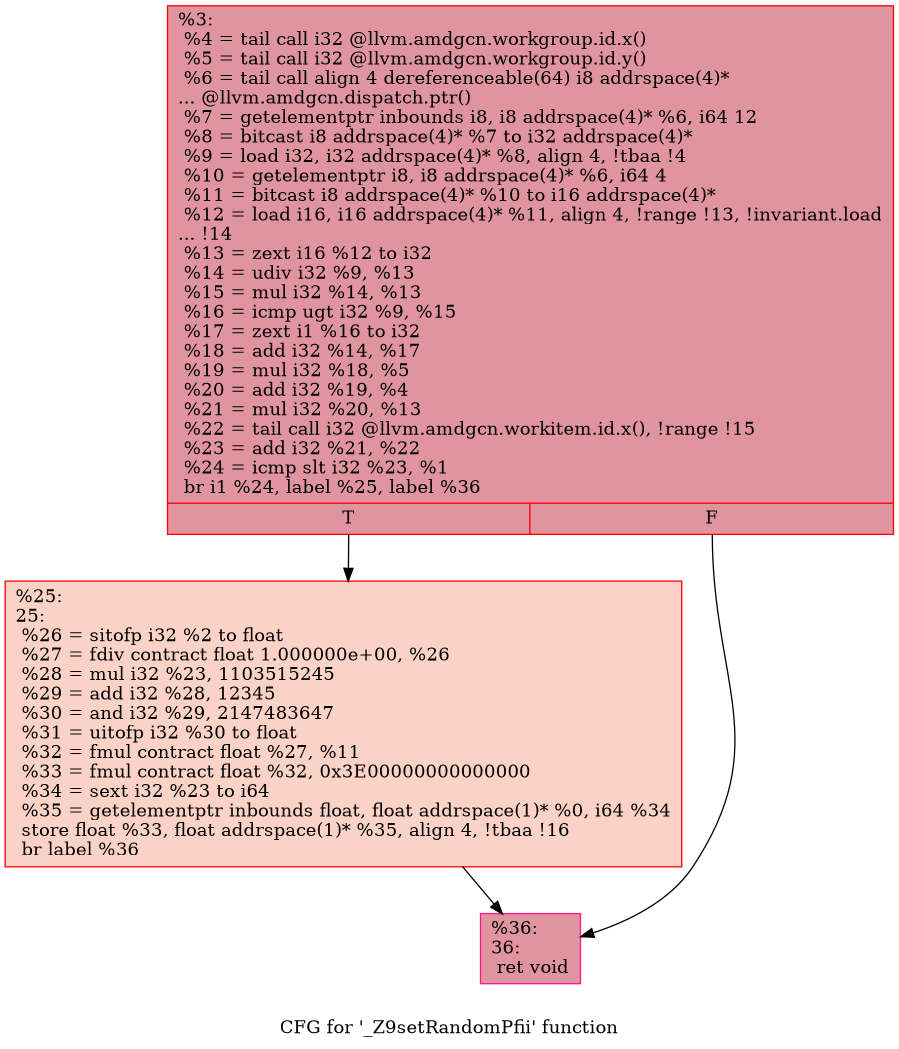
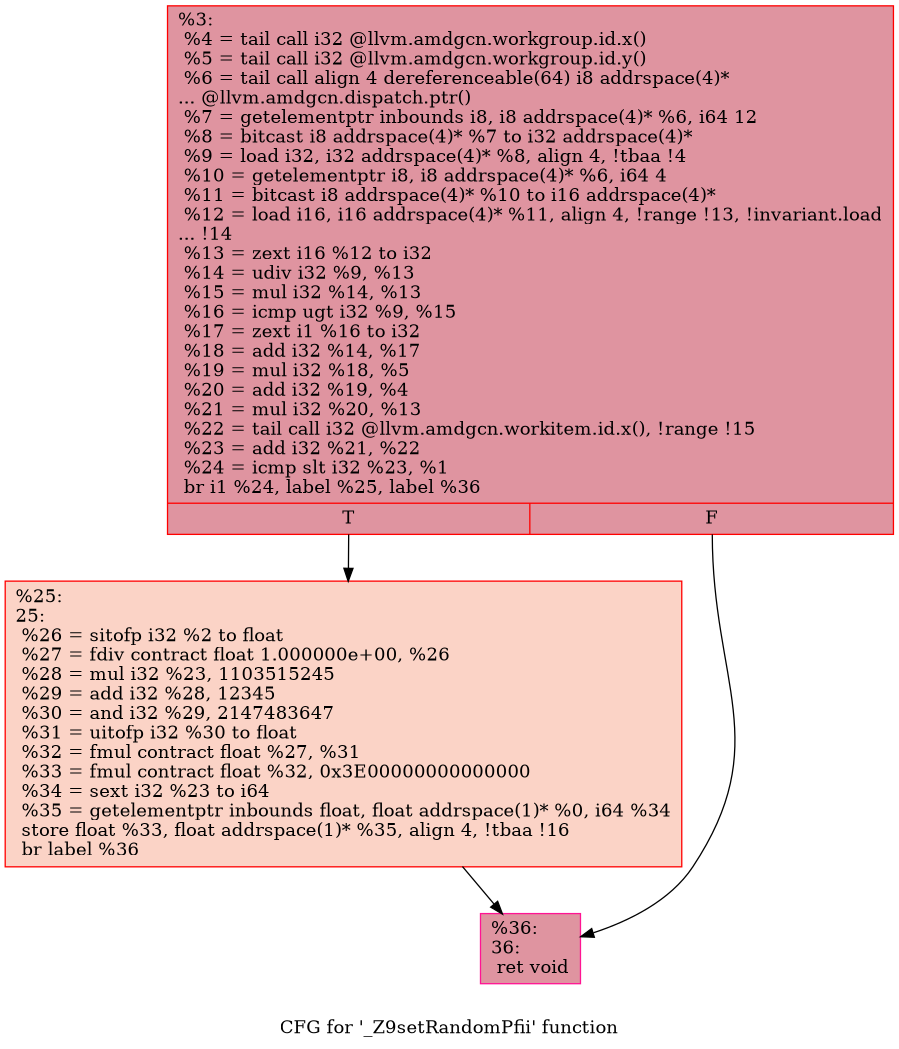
  digraph {
    label="CFG for '_Z9setRandomPfii' function"
    node [color=red fillcolor="#b70d2870" shape=record style=filled]
    n1 [label="{%3:\l  %4 = tail call i32 @llvm.amdgcn.workgroup.id.x()\l  %5 = tail call i32 @llvm.amdgcn.workgroup.id.y()\l  %6 = tail call align 4 dereferenceable(64) i8 addrspace(4)*\l... @llvm.amdgcn.dispatch.ptr()\l  %7 = getelementptr inbounds i8, i8 addrspace(4)* %6, i64 12\l  %8 = bitcast i8 addrspace(4)* %7 to i32 addrspace(4)*\l  %9 = load i32, i32 addrspace(4)* %8, align 4, !tbaa !4\l  %10 = getelementptr i8, i8 addrspace(4)* %6, i64 4\l  %11 = bitcast i8 addrspace(4)* %10 to i16 addrspace(4)*\l  %12 = load i16, i16 addrspace(4)* %11, align 4, !range !13, !invariant.load\l... !14\l  %13 = zext i16 %12 to i32\l  %14 = udiv i32 %9, %13\l  %15 = mul i32 %14, %13\l  %16 = icmp ugt i32 %9, %15\l  %17 = zext i1 %16 to i32\l  %18 = add i32 %14, %17\l  %19 = mul i32 %18, %5\l  %20 = add i32 %19, %4\l  %21 = mul i32 %20, %13\l  %22 = tail call i32 @llvm.amdgcn.workitem.id.x(), !range !15\l  %23 = add i32 %21, %22\l  %24 = icmp slt i32 %23, %1\l  br i1 %24, label %25, label %36\l|{<s0>T|<s1>F}}"]
-   n2 [fillcolor="#f59c7d70" label="{%25:\l25:                                               \l  %26 = sitofp i32 %2 to float\l  %27 = fdiv contract float 1.000000e+00, %26\l  %28 = mul i32 %23, 1103515245\l  %29 = add i32 %28, 12345\l  %30 = and i32 %29, 2147483647\l  %31 = uitofp i32 %30 to float\l  %32 = fmul contract float %27, %11\l  %33 = fmul contract float %32, 0x3E00000000000000\l  %34 = sext i32 %23 to i64\l  %35 = getelementptr inbounds float, float addrspace(1)* %0, i64 %34\l  store float %33, float addrspace(1)* %35, align 4, !tbaa !16\l  br label %36\l}"]
+   n2 [fillcolor="#f59c7d70" label="{%25:\l25:                                               \l  %26 = sitofp i32 %2 to float\l  %27 = fdiv contract float 1.000000e+00, %26\l  %28 = mul i32 %23, 1103515245\l  %29 = add i32 %28, 12345\l  %30 = and i32 %29, 2147483647\l  %31 = uitofp i32 %30 to float\l  %32 = fmul contract float %27, %31\l  %33 = fmul contract float %32, 0x3E00000000000000\l  %34 = sext i32 %23 to i64\l  %35 = getelementptr inbounds float, float addrspace(1)* %0, i64 %34\l  store float %33, float addrspace(1)* %35, align 4, !tbaa !16\l  br label %36\l}"]
    n3 [color=deeppink label="{%36:\l36:                                               \l  ret void\l}"]
    n1 -> n2 [tailport=s0]
    n1 -> n3 [tailport=s1]
    n2 -> n3
  }
